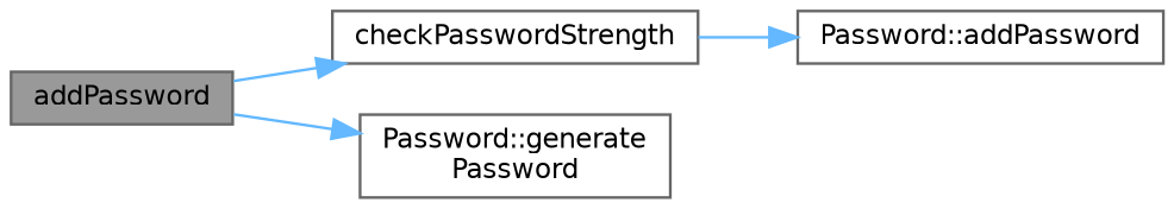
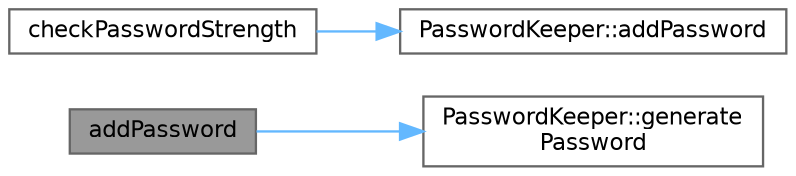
  digraph {
    rankdir=LR
    node [color=grey40 fillcolor=white fontname=Helvetica fontsize=10 shape=box style=filled]
    edge [color=steelblue1 fontname=Helvetica fontsize=10 labelfontname=Helvetica labelfontsize=10 style=solid]
    n1 [color=gray40 fillcolor=grey60 fontcolor=black height=0.2 label=addPassword width=0.4]
    n2 [height=0.2 label=checkPasswordStrength width=0.4]
-   n3 [height=0.2 label="Password::generate\lPassword" width=0.4]
-   n4 [height=0.2 label="Password::addPassword" width=0.4]
-   n1 -> n2
+   n3 [height=0.2 label="PasswordKeeper::generate\lPassword" width=0.4]
+   n4 [height=0.2 label="PasswordKeeper::addPassword" width=0.4]
    n1 -> n3
    n2 -> n4
  }
